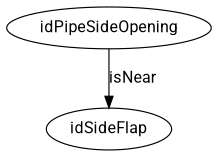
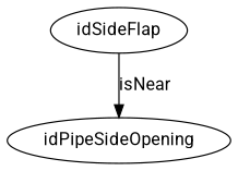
  strict digraph {
    fontname=Roboto
    node [node_type=entity_node fontname=Roboto]
    idPipeSideOpening
    idSideFlap
-   idPipeSideOpening -> idSideFlap [edge_type=relationship label=isNear fontname=Roboto]
+   idSideFlap -> idPipeSideOpening [edge_type=relationship label=isNear fontname=Roboto]
  }
